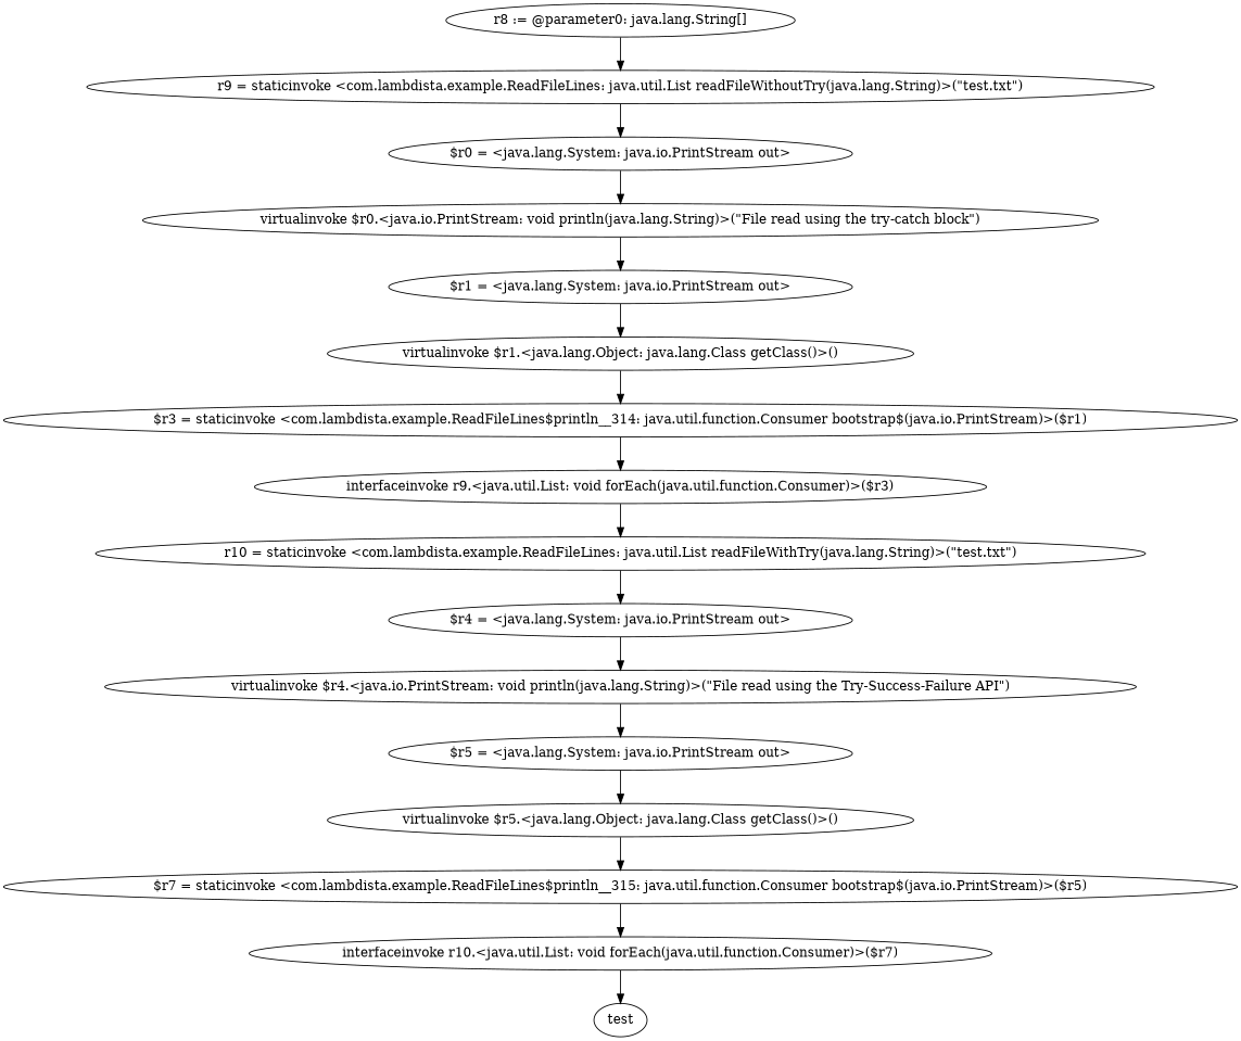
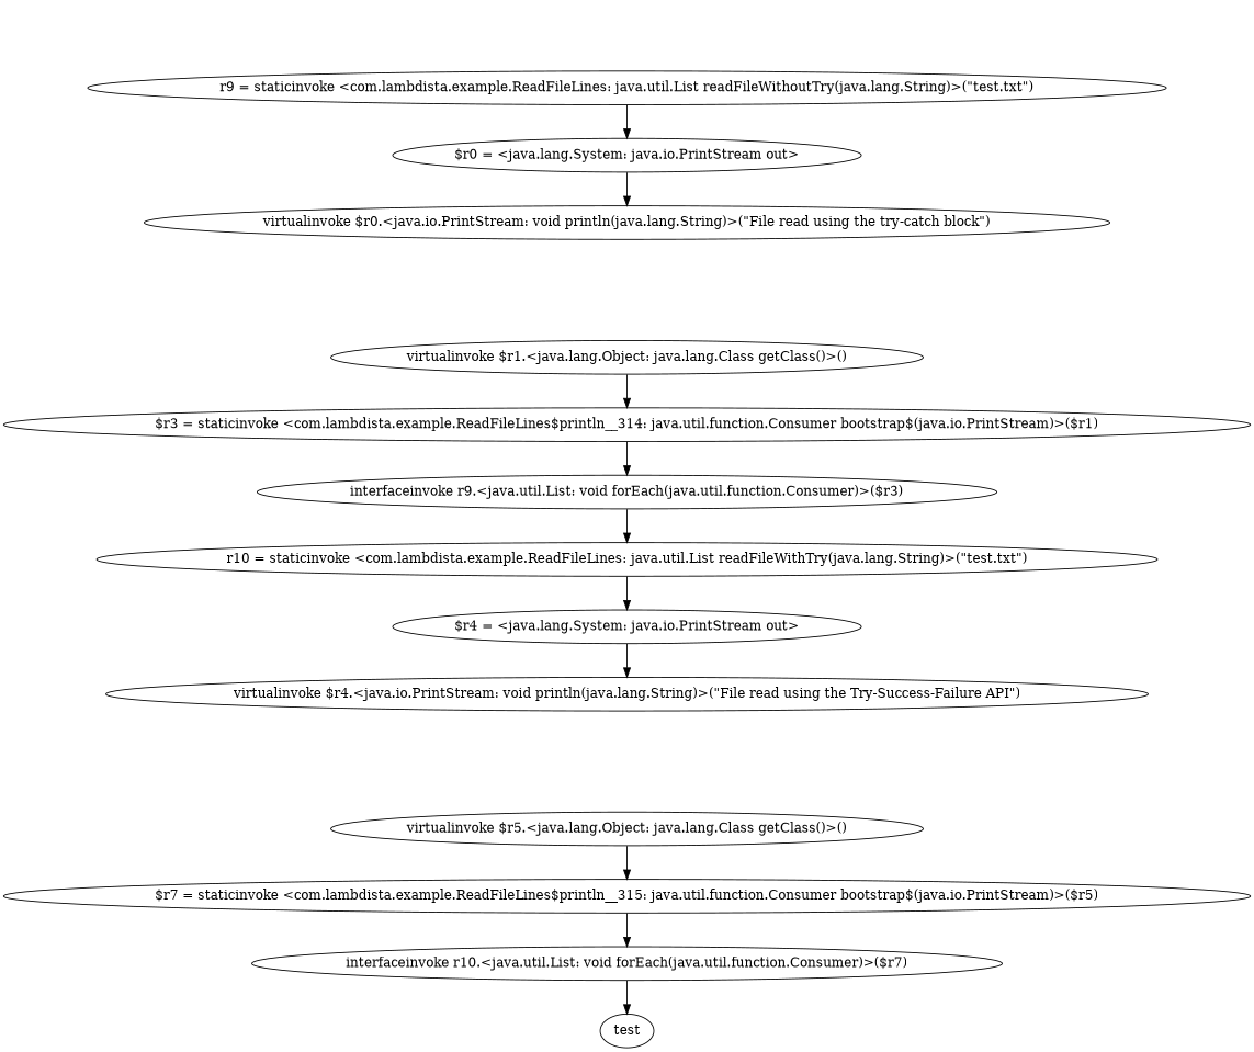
  digraph {
-   "r8 := @parameter0: java.lang.String[]"
    "r9 = staticinvoke <com.lambdista.example.ReadFileLines: java.util.List readFileWithoutTry(java.lang.String)>(\"test.txt\")"
    "$r0 = <java.lang.System: java.io.PrintStream out>"
    "virtualinvoke $r0.<java.io.PrintStream: void println(java.lang.String)>(\"File read using the try-catch block\")"
-   "$r1 = <java.lang.System: java.io.PrintStream out>"
    "virtualinvoke $r1.<java.lang.Object: java.lang.Class getClass()>()"
    "$r3 = staticinvoke <com.lambdista.example.ReadFileLines$println__314: java.util.function.Consumer bootstrap$(java.io.PrintStream)>($r1)"
    "interfaceinvoke r9.<java.util.List: void forEach(java.util.function.Consumer)>($r3)"
    "r10 = staticinvoke <com.lambdista.example.ReadFileLines: java.util.List readFileWithTry(java.lang.String)>(\"test.txt\")"
    "$r4 = <java.lang.System: java.io.PrintStream out>"
    "virtualinvoke $r4.<java.io.PrintStream: void println(java.lang.String)>(\"File read using the Try-Success-Failure API\")"
-   "$r5 = <java.lang.System: java.io.PrintStream out>"
    "virtualinvoke $r5.<java.lang.Object: java.lang.Class getClass()>()"
    "$r7 = staticinvoke <com.lambdista.example.ReadFileLines$println__315: java.util.function.Consumer bootstrap$(java.io.PrintStream)>($r5)"
    "interfaceinvoke r10.<java.util.List: void forEach(java.util.function.Consumer)>($r7)"
    n16 [label=test]
-   "r8 := @parameter0: java.lang.String[]" -> "r9 = staticinvoke <com.lambdista.example.ReadFileLines: java.util.List readFileWithoutTry(java.lang.String)>(\"test.txt\")"
    "r9 = staticinvoke <com.lambdista.example.ReadFileLines: java.util.List readFileWithoutTry(java.lang.String)>(\"test.txt\")" -> "$r0 = <java.lang.System: java.io.PrintStream out>"
    "$r0 = <java.lang.System: java.io.PrintStream out>" -> "virtualinvoke $r0.<java.io.PrintStream: void println(java.lang.String)>(\"File read using the try-catch block\")"
-   "virtualinvoke $r0.<java.io.PrintStream: void println(java.lang.String)>(\"File read using the try-catch block\")" -> "$r1 = <java.lang.System: java.io.PrintStream out>"
-   "$r1 = <java.lang.System: java.io.PrintStream out>" -> "virtualinvoke $r1.<java.lang.Object: java.lang.Class getClass()>()"
    "virtualinvoke $r1.<java.lang.Object: java.lang.Class getClass()>()" -> "$r3 = staticinvoke <com.lambdista.example.ReadFileLines$println__314: java.util.function.Consumer bootstrap$(java.io.PrintStream)>($r1)"
    "$r3 = staticinvoke <com.lambdista.example.ReadFileLines$println__314: java.util.function.Consumer bootstrap$(java.io.PrintStream)>($r1)" -> "interfaceinvoke r9.<java.util.List: void forEach(java.util.function.Consumer)>($r3)"
    "interfaceinvoke r9.<java.util.List: void forEach(java.util.function.Consumer)>($r3)" -> "r10 = staticinvoke <com.lambdista.example.ReadFileLines: java.util.List readFileWithTry(java.lang.String)>(\"test.txt\")"
    "r10 = staticinvoke <com.lambdista.example.ReadFileLines: java.util.List readFileWithTry(java.lang.String)>(\"test.txt\")" -> "$r4 = <java.lang.System: java.io.PrintStream out>"
    "$r4 = <java.lang.System: java.io.PrintStream out>" -> "virtualinvoke $r4.<java.io.PrintStream: void println(java.lang.String)>(\"File read using the Try-Success-Failure API\")"
-   "virtualinvoke $r4.<java.io.PrintStream: void println(java.lang.String)>(\"File read using the Try-Success-Failure API\")" -> "$r5 = <java.lang.System: java.io.PrintStream out>"
-   "$r5 = <java.lang.System: java.io.PrintStream out>" -> "virtualinvoke $r5.<java.lang.Object: java.lang.Class getClass()>()"
    "virtualinvoke $r5.<java.lang.Object: java.lang.Class getClass()>()" -> "$r7 = staticinvoke <com.lambdista.example.ReadFileLines$println__315: java.util.function.Consumer bootstrap$(java.io.PrintStream)>($r5)"
    "$r7 = staticinvoke <com.lambdista.example.ReadFileLines$println__315: java.util.function.Consumer bootstrap$(java.io.PrintStream)>($r5)" -> "interfaceinvoke r10.<java.util.List: void forEach(java.util.function.Consumer)>($r7)"
    "interfaceinvoke r10.<java.util.List: void forEach(java.util.function.Consumer)>($r7)" -> n16
  }
